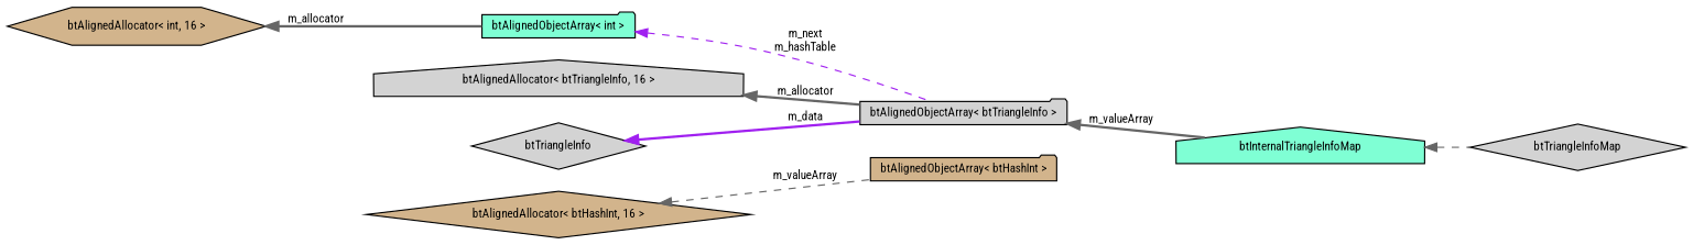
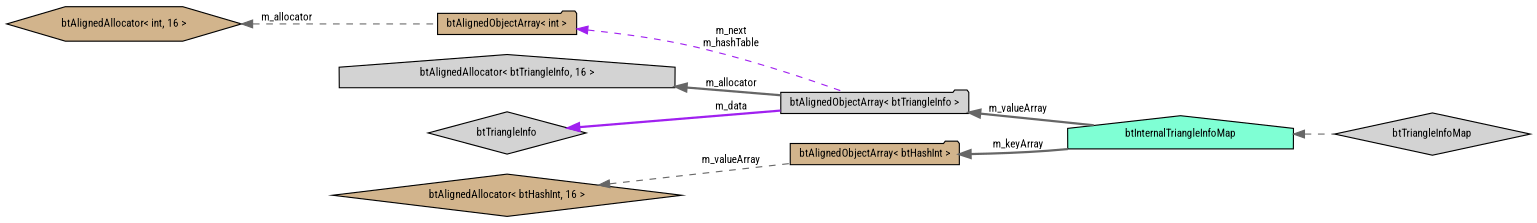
  digraph {
    fontname="Roboto Condensed"
    rankdir=LR
    node [color=black fillcolor=lightgrey fontname="Roboto Condensed" fontsize=10 shape=diamond style=filled]
    edge [color=gray40 dir=back fontname="Roboto Condensed" fontsize=10 labelfontname=FreeSans labelfontsize=10 style=bold]
    n1 [fontcolor=black height=0.2 label=btTriangleInfoMap width=0.4]
    n2 [fillcolor=aquamarine height=0.2 label=btInternalTriangleInfoMap shape=house width=0.4]
-   n3 [fillcolor=aquamarine height=0.2 label="btAlignedObjectArray\< int \>" shape=folder width=0.4]
+   n3 [fillcolor=tan height=0.2 label="btAlignedObjectArray\< int \>" shape=folder width=0.4]
    n4 [height=0.2 label="btAlignedObjectArray\< btTriangleInfo \>" shape=folder width=0.4]
    n5 [fillcolor=tan height=0.2 label="btAlignedAllocator\< int, 16 \>" shape=hexagon width=0.4]
    n6 [fillcolor=tan height=0.2 label="btAlignedObjectArray\< btHashInt \>" shape=folder width=0.4]
    n7 [fillcolor=tan height=0.2 label="btAlignedAllocator\< btHashInt, 16 \>" width=0.4]
    n8 [height=0.2 label="btAlignedAllocator\< btTriangleInfo, 16 \>" shape=house width=0.4]
    n9 [height=0.2 label=btTriangleInfo width=0.4]
    n2 -> n1 [style=dashed]
    n3 -> n4 [color=purple label="m_next\nm_hashTable" style=dashed]
    n4 -> n2 [label=m_valueArray]
-   n5 -> n3 [label=m_allocator]
+   n5 -> n3 [label=m_allocator style=dashed]
+   n6 -> n2 [label=m_keyArray]
    n7 -> n6 [label=m_valueArray style=dashed]
    n8 -> n4 [label=m_allocator]
    n9 -> n4 [color=purple label=m_data]
  }
